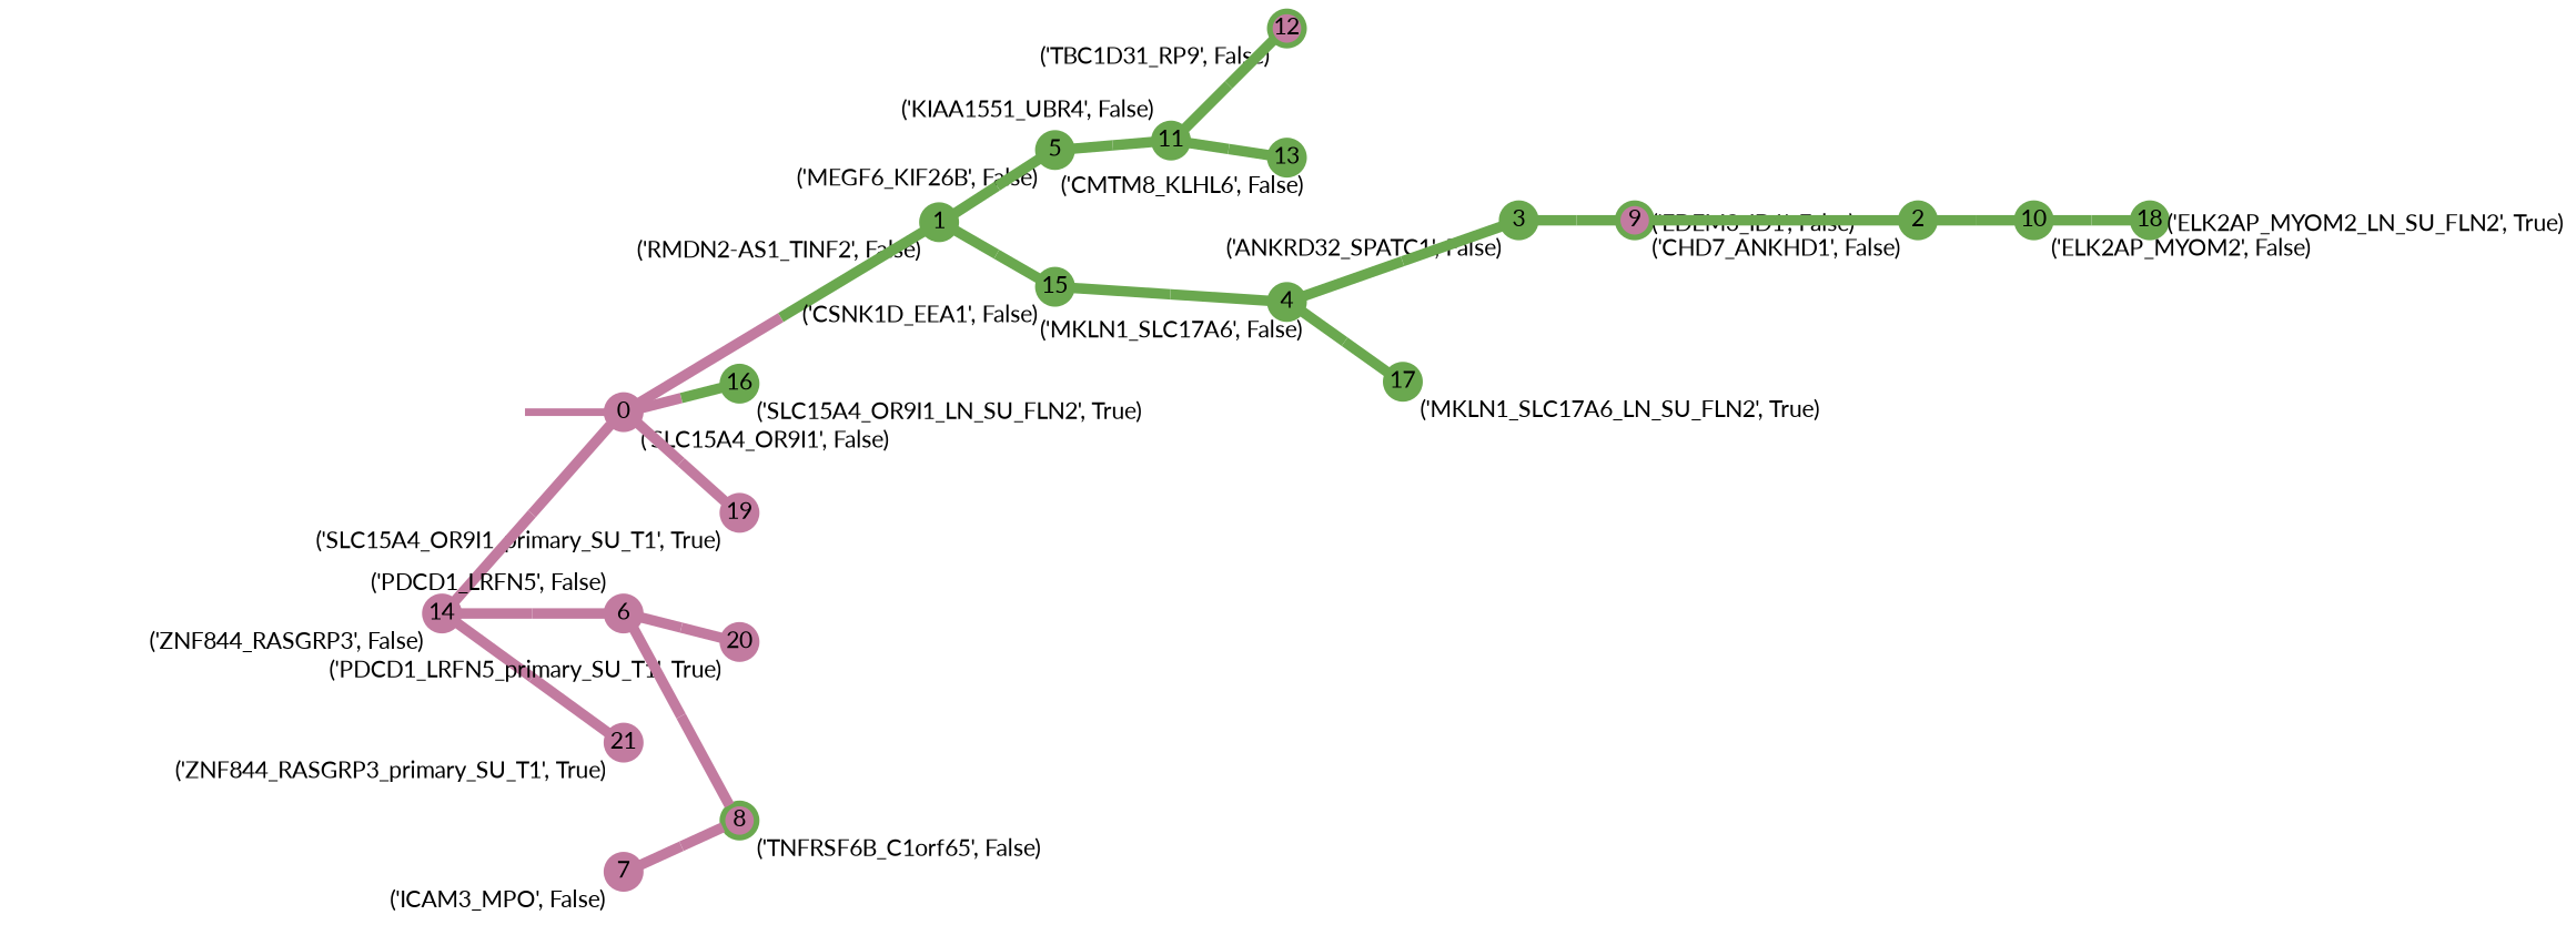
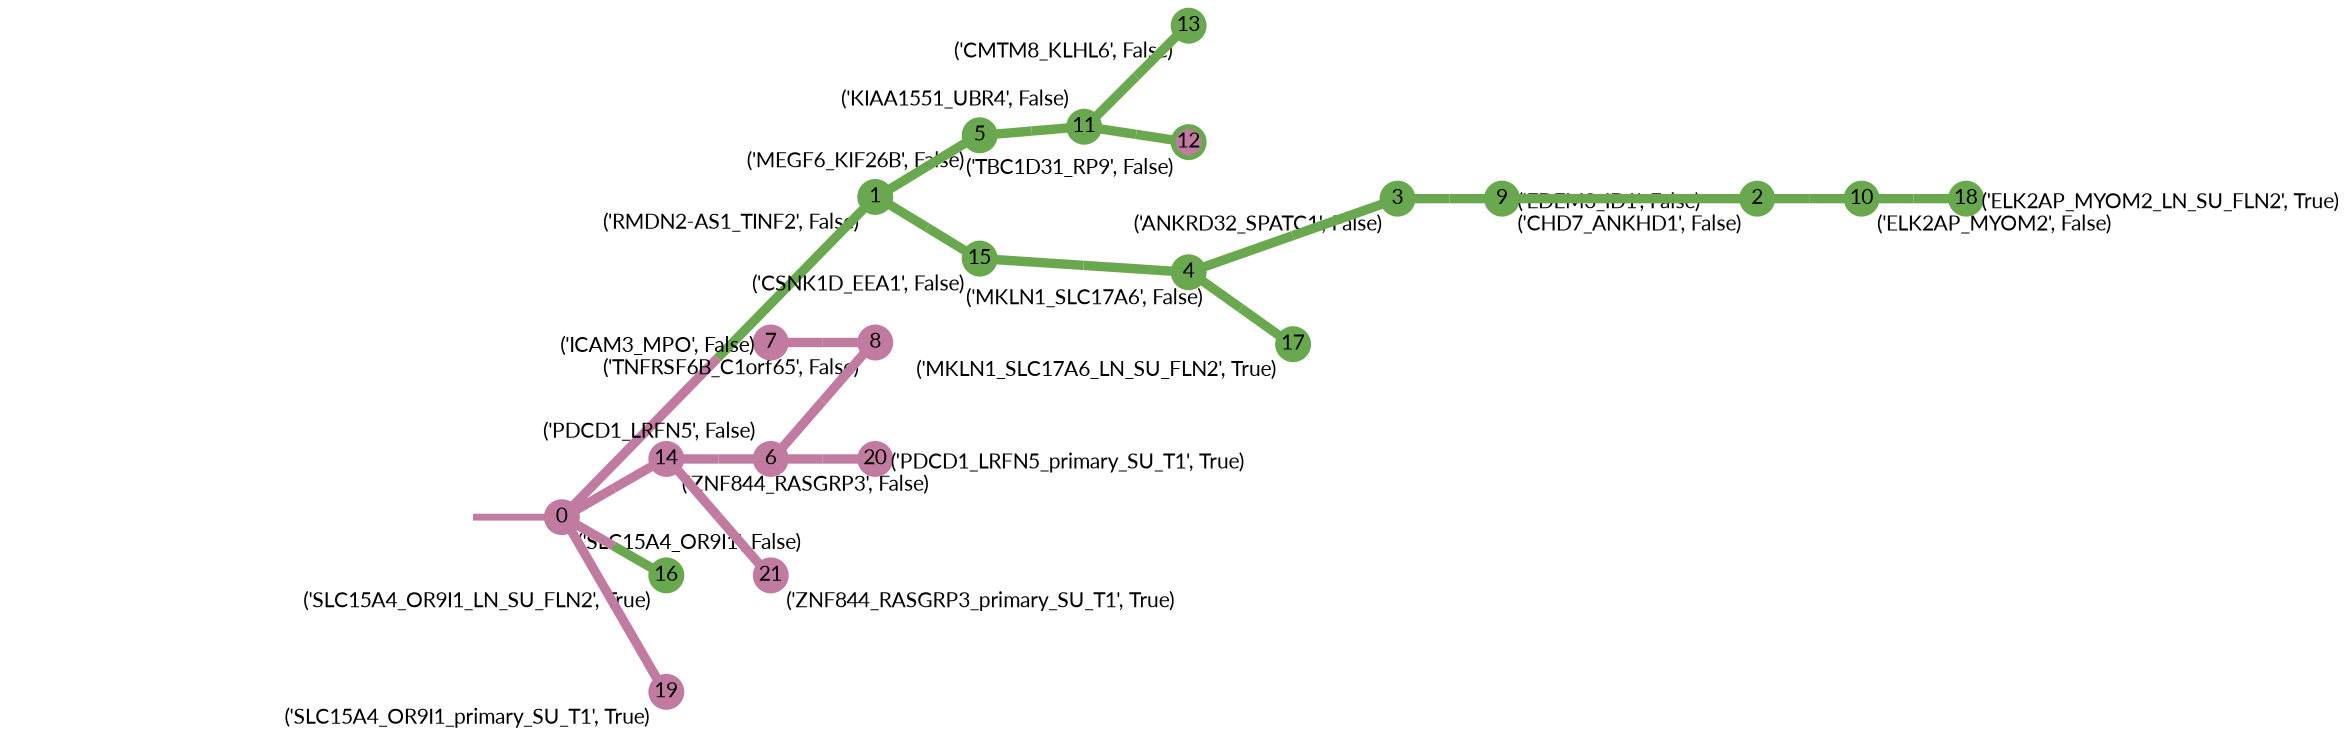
  strict digraph {
    forcelabels=true
    nodesep=0.7
    rankdir=LR
    ranksep=0.6
    splines=false
    node [color="#6aa84fff" fillcolor="#6aa84fff" fixedsize=true fontname=Lato fontsize="12pt" penwidth=3 shape=circle style=filled xlabel="('SLC15A4_OR9I1', False)"]
    edge [arrowsize=0 color="#6aa84fff;0.5:#6aa84fff" minlen=1.045871615409851 penwidth=5.5 style=solid]
    0 [color="#c27ba0ff" fillcolor="#c27ba0ff" height=0.25]
    1 [height=0.25 xlabel="('RMDN2-AS1_TINF2', False)"]
    14 [color="#c27ba0ff" fillcolor="#c27ba0ff" height=0.25 xlabel="('ZNF844_RASGRP3', False)"]
    16 [height=0.25 xlabel="('SLC15A4_OR9I1_LN_SU_FLN2', True)"]
    19 [color="#c27ba0ff" fillcolor="#c27ba0ff" height=0.25 xlabel="('SLC15A4_OR9I1_primary_SU_T1', True)"]
    5 [height=0.25 xlabel="('MEGF6_KIF26B', False)"]
    15 [height=0.25 xlabel="('CSNK1D_EEA1', False)"]
    6 [color="#c27ba0ff" fillcolor="#c27ba0ff" height=0.25 xlabel="('PDCD1_LRFN5', False)"]
    21 [color="#c27ba0ff" fillcolor="#c27ba0ff" height=0.25 xlabel="('ZNF844_RASGRP3_primary_SU_T1', True)"]
    11 [height=0.25 xlabel="('KIAA1551_UBR4', False)"]
    4 [height=0.25 xlabel="('MKLN1_SLC17A6', False)"]
    20 [color="#c27ba0ff" fillcolor="#c27ba0ff" height=0.25 xlabel="('PDCD1_LRFN5_primary_SU_T1', True)"]
-   8 [fillcolor="#c27ba0ff" height=0.25 xlabel="('TNFRSF6B_C1orf65', False)"]
+   8 [color="#c27ba0ff" fillcolor="#c27ba0ff" height=0.25 xlabel="('TNFRSF6B_C1orf65', False)"]
    12 [fillcolor="#c27ba0ff" height=0.25 xlabel="('TBC1D31_RP9', False)"]
    13 [height=0.25 xlabel="('CMTM8_KLHL6', False)"]
    3 [height=0.25 xlabel="('ANKRD32_SPATC1', False)"]
    17 [height=0.25 xlabel="('MKLN1_SLC17A6_LN_SU_FLN2', True)"]
    2 [height=0.25 xlabel="('CHD7_ANKHD1', False)"]
    10 [height=0.25 xlabel="('ELK2AP_MYOM2', False)"]
    18 [height=0.25 xlabel="('ELK2AP_MYOM2_LN_SU_FLN2', True)"]
-   9 [fillcolor="#c27ba0ff" height=0.25 xlabel="('EDEM3_ID1', False)"]
+   9 [height=0.25 xlabel="('EDEM3_ID1', False)"]
    7 [color="#c27ba0ff" fillcolor="#c27ba0ff" height=0.25 xlabel="('ICAM3_MPO', False)"]
    normal [style=invis color="" fillcolor="" fixedsize="" fontname="" fontsize="" shape=""]
    0 -> 1 [color="#c27ba0ff;0.5:#6aa84fff" minlen=3.0]
-   14 -> 0 [color="#c27ba0ff;0.5:#c27ba0ff" minlen=1.1100916862487793]
+   0 -> 14 [color="#c27ba0ff;0.5:#c27ba0ff" minlen=1.1100916862487793]
    0 -> 16 [color="#c27ba0ff;0.5:#6aa84fff"]
    0 -> 19 [color="#c27ba0ff;0.5:#c27ba0ff"]
    1 -> 5 [minlen=1.4220184087753296]
    1 -> 15 [minlen=1.0917431116104126]
    14 -> 6 [color="#c27ba0ff;0.5:#c27ba0ff" minlen=1.4220184087753296]
    14 -> 21 [color="#c27ba0ff;0.5:#c27ba0ff"]
    5 -> 11 [minlen=1.2018349170684814]
    15 -> 4 [minlen=2.3761467933654785]
    6 -> 20 [color="#c27ba0ff;0.5:#c27ba0ff"]
    6 -> 8 [color="#c27ba0ff;0.5:#c27ba0ff" minlen=1.4036697149276733]
    11 -> 12 [minlen=1.1467889547348022]
    11 -> 13 [minlen=1.1284403800964355]
    4 -> 3 [minlen=2.486238479614258]
    4 -> 17
    3 -> 9 [minlen=1.293578028678894]
    2 -> 10 [minlen=1.2201834917068481]
    10 -> 18
    9 -> 2 [minlen=3.0]
    7 -> 8 [color="#c27ba0ff;0.5:#c27ba0ff" minlen=1.4036697149276733]
    normal -> 0 [color="#c27ba0ff" penwidth=4 minlen=""]
  }
